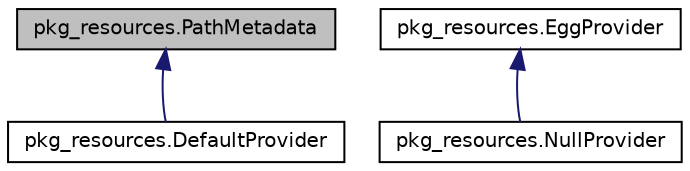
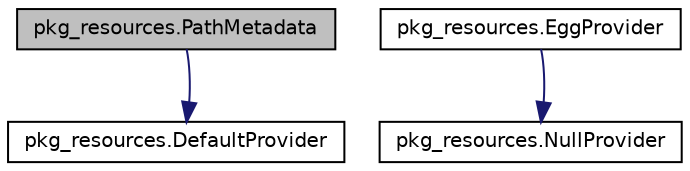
  digraph {
    node [color=black fillcolor=white fontname=Helvetica fontsize=10 shape=record style=filled]
    edge [color=midnightblue dir=back fontname=Helvetica fontsize=10 labelfontname=Helvetica labelfontsize=10 style=solid]
    n1 [fillcolor=grey75 fontcolor=black height=0.2 label="pkg_resources.PathMetadata" width=0.4]
    n2 [height=0.2 label="pkg_resources.DefaultProvider" width=0.4]
    n3 [height=0.2 label="pkg_resources.EggProvider" width=0.4]
    n4 [height=0.2 label="pkg_resources.NullProvider" width=0.4]
-   n1 -> n2
-   n3 -> n4
+   n2 -> n1
+   n4 -> n3
  }
